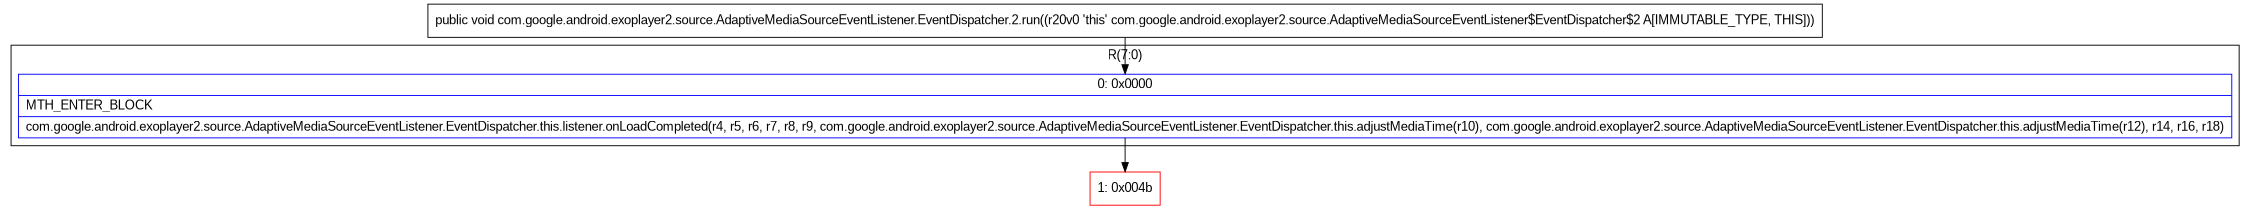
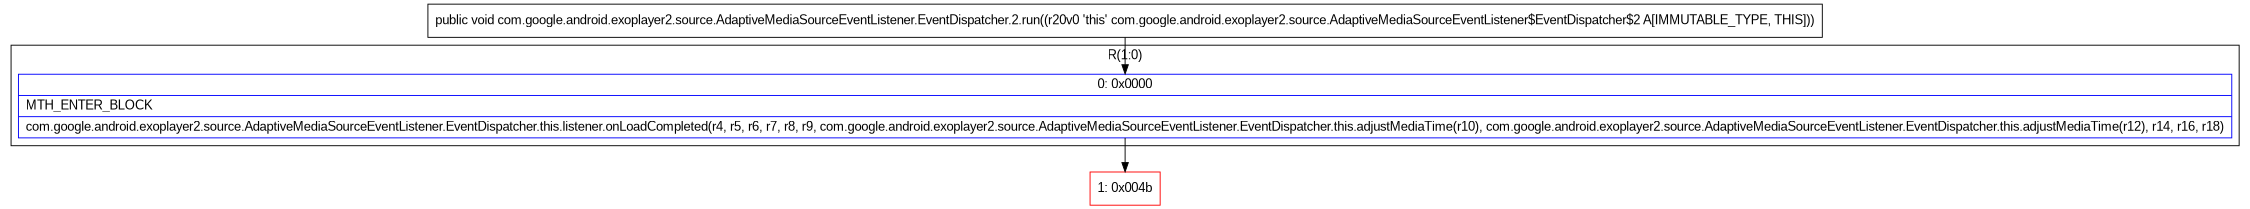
  digraph {
    fontname="Liberation Sans"
    node [shape=record fontname="Liberation Sans"]
    edge [fontname="Liberation Sans"]
    n1 [color=blue label="{0\:\ 0x0000|MTH_ENTER_BLOCK\l|com.google.android.exoplayer2.source.AdaptiveMediaSourceEventListener.EventDispatcher.this.listener.onLoadCompleted(r4, r5, r6, r7, r8, r9, com.google.android.exoplayer2.source.AdaptiveMediaSourceEventListener.EventDispatcher.this.adjustMediaTime(r10), com.google.android.exoplayer2.source.AdaptiveMediaSourceEventListener.EventDispatcher.this.adjustMediaTime(r12), r14, r16, r18)\l}"]
    n2 [color=red label="{1\:\ 0x004b}"]
    n3 [label="{public void com.google.android.exoplayer2.source.AdaptiveMediaSourceEventListener.EventDispatcher.2.run((r20v0 'this' com.google.android.exoplayer2.source.AdaptiveMediaSourceEventListener$EventDispatcher$2 A[IMMUTABLE_TYPE, THIS])) }"]
    subgraph cluster_1 {
-     label="R(7:0)"
+     label="R(1:0)"
      n1
    }
    n1 -> n2
    n3 -> n1
  }
